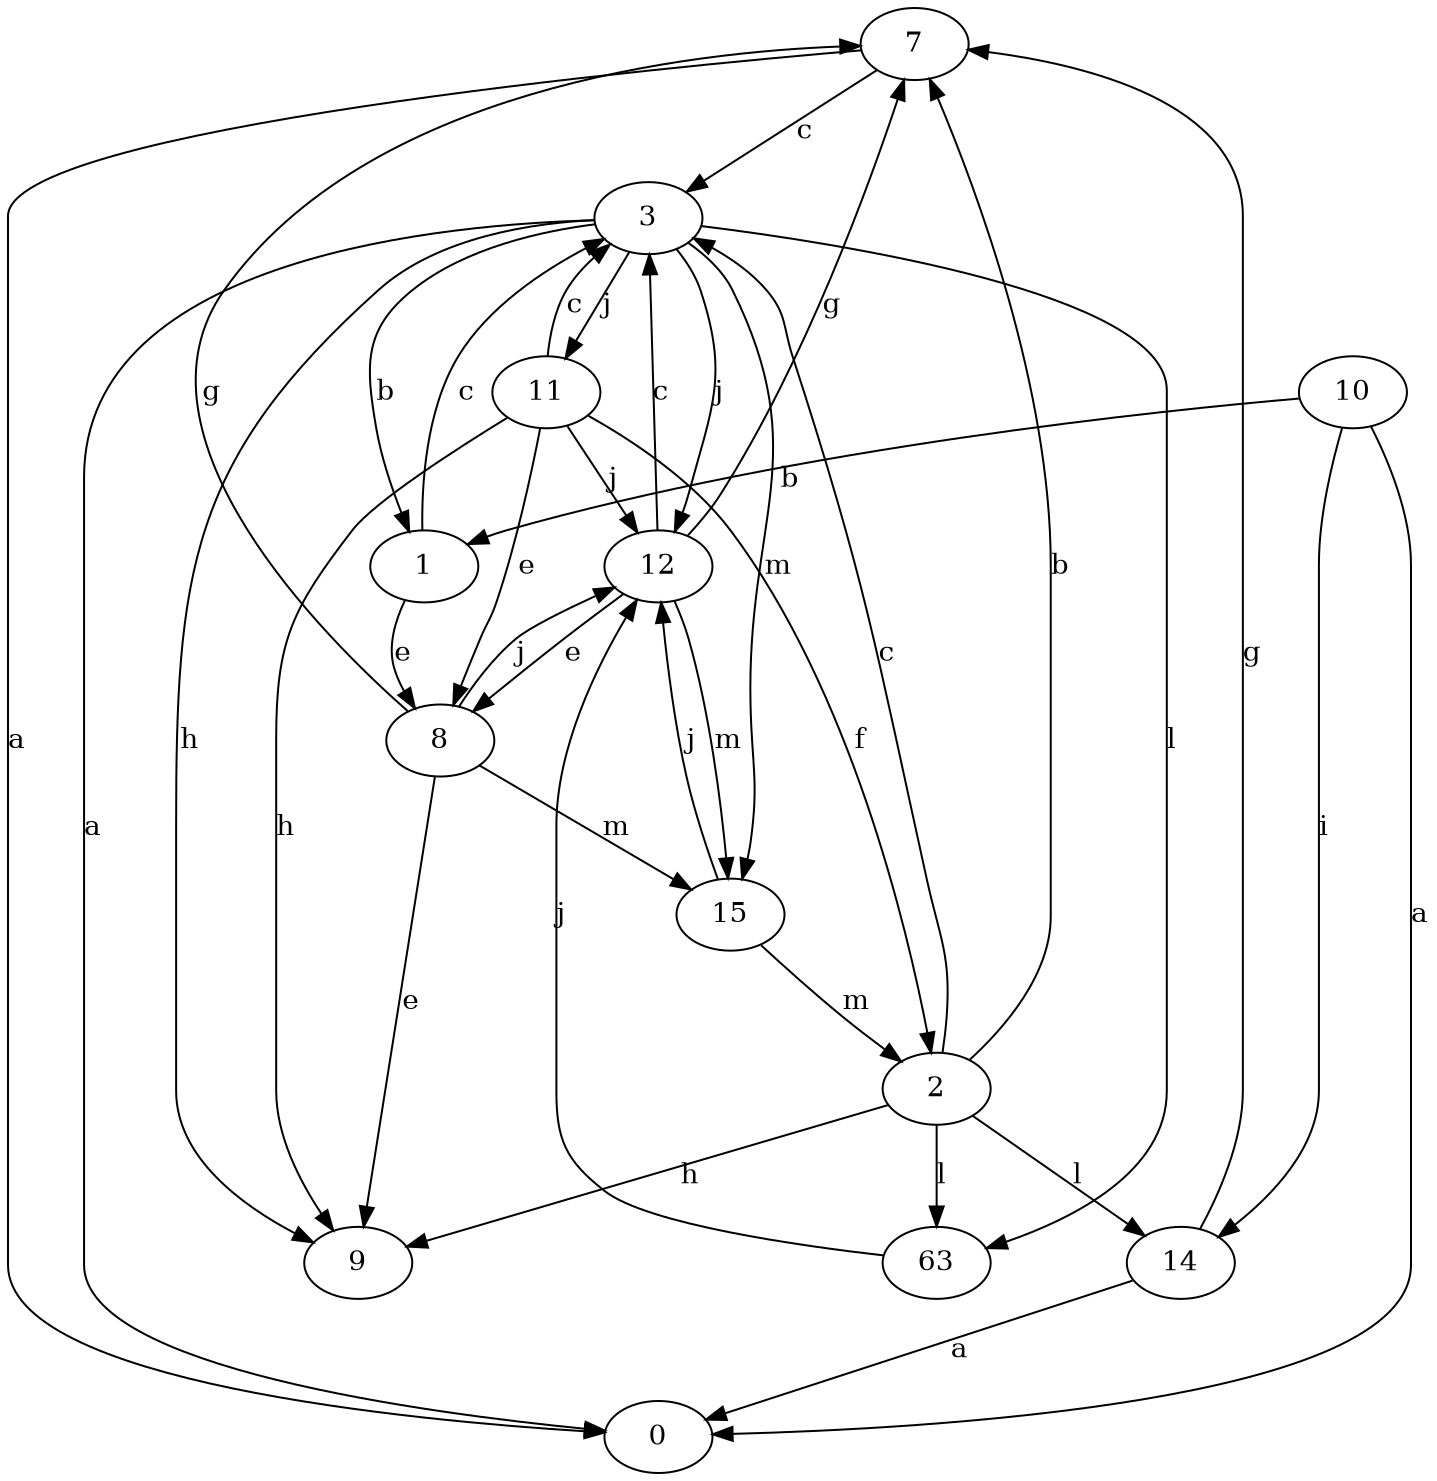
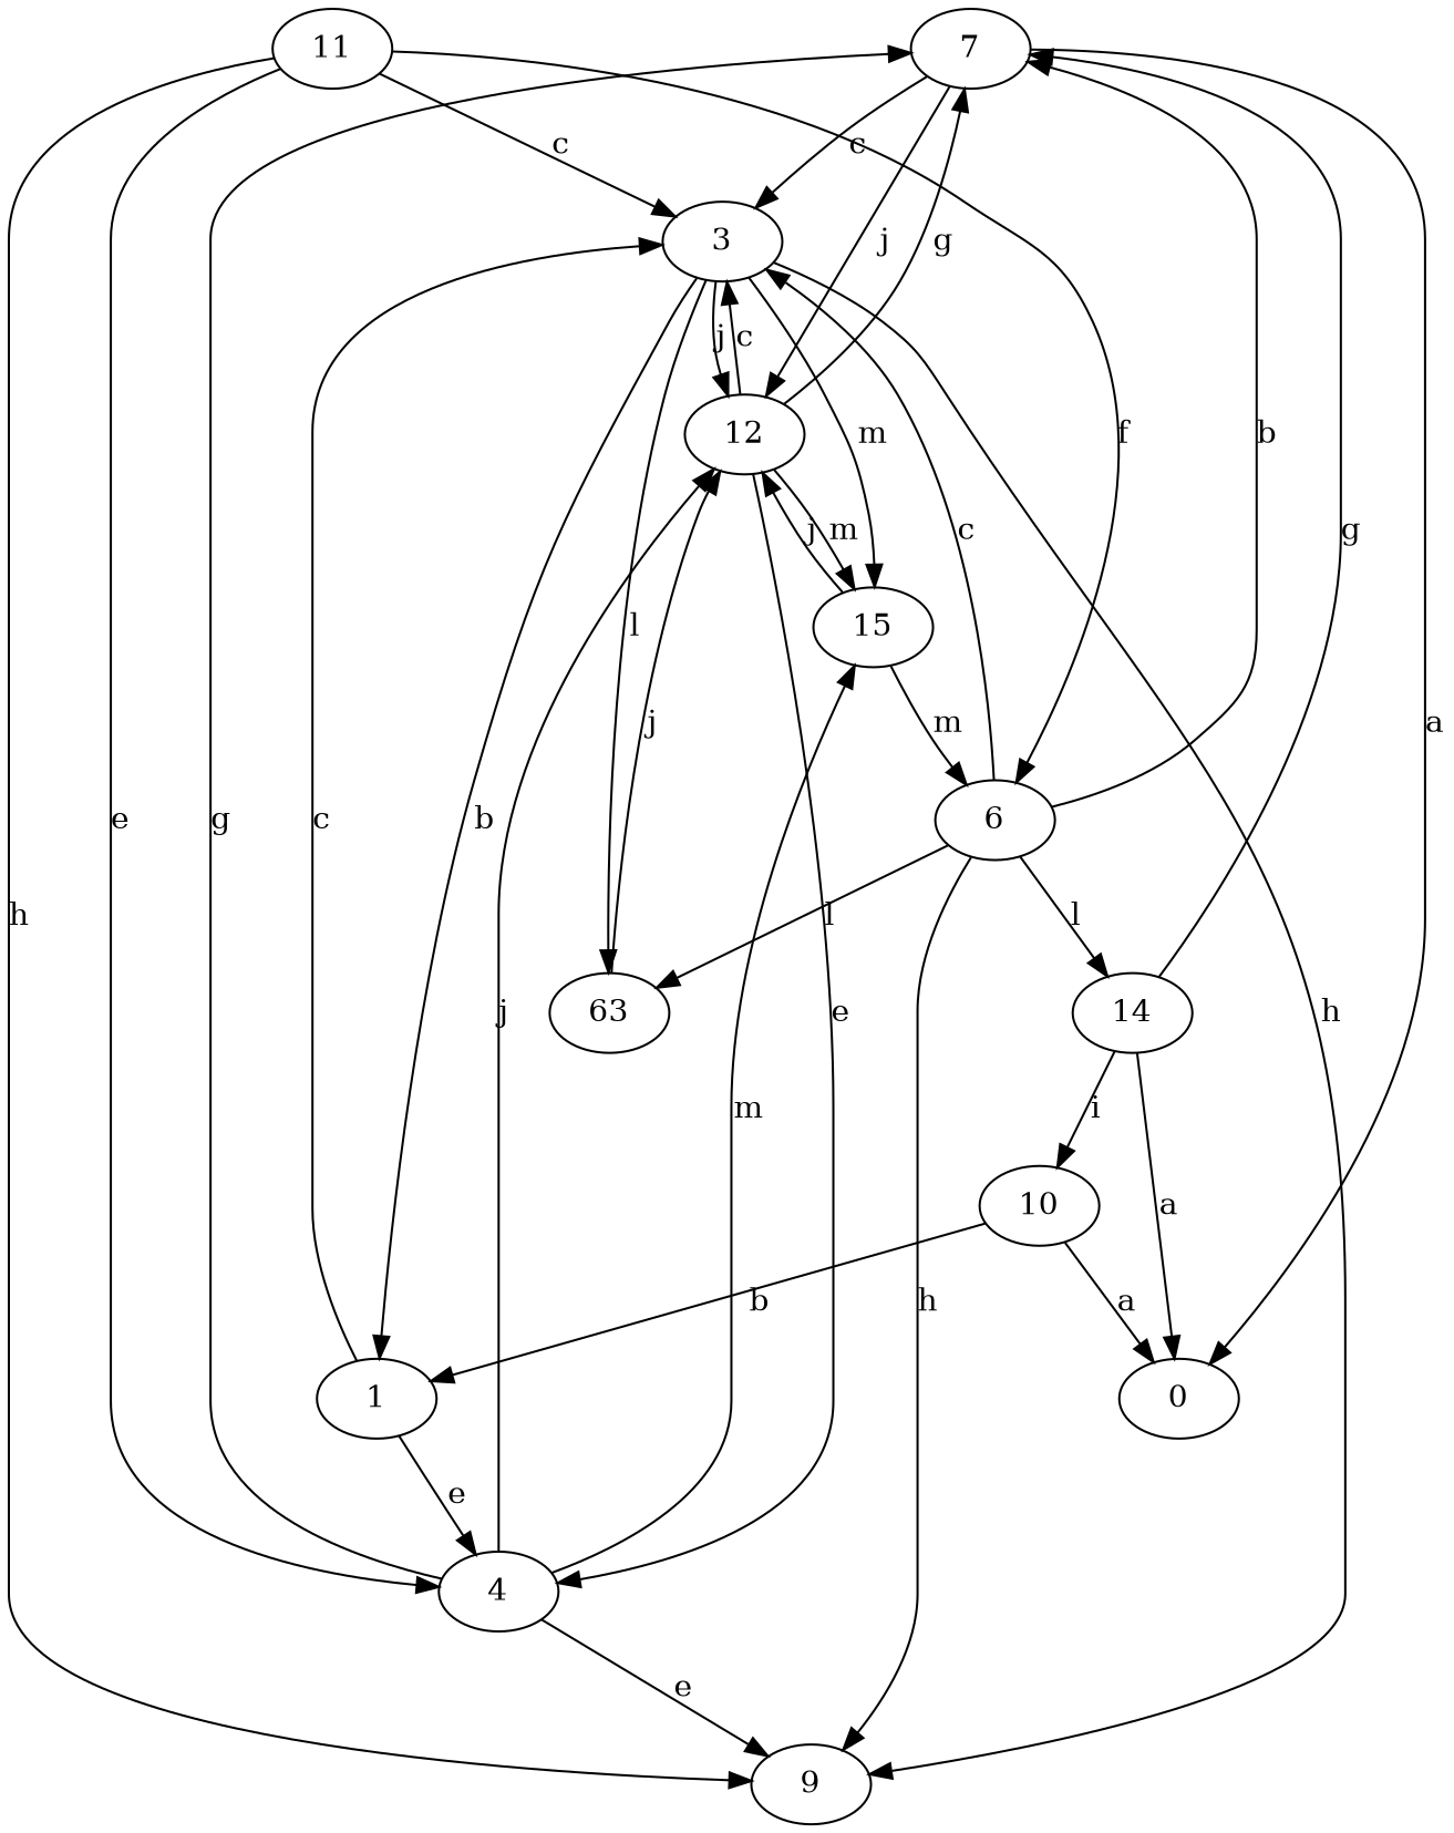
  strict digraph {
    7
    0
    3
    12
    1
-   4 [label=8]
+   4
    11
    9
    n9 [label=63]
    15
-   6 [label=2]
+   6
    14
    10
    7 -> 0 [label=a]
    7 -> 3 [label=c]
-   11 -> 12 [label=j]
-   3 -> 0 [label=a]
+   7 -> 12 [label=j]
    3 -> 12 [label=j]
    3 -> 1 [label=b]
-   3 -> 11 [label=j]
    3 -> 9 [label=h]
    3 -> n9 [label=l]
    3 -> 15 [label=m]
    12 -> 7 [label=g]
    12 -> 3 [label=c]
    12 -> 4 [label=e]
    12 -> 15 [label=m]
    1 -> 3 [label=c]
    1 -> 4 [label=e]
    4 -> 7 [label=g]
    4 -> 12 [label=j]
    4 -> 9 [label=e]
    4 -> 15 [label=m]
    11 -> 3 [label=c]
    11 -> 4 [label=e]
    11 -> 9 [label=h]
    11 -> 6 [label=f]
    n9 -> 12 [label=j]
    15 -> 12 [label=j]
    15 -> 6 [label=m]
    6 -> 7 [label=b]
    6 -> 3 [label=c]
    6 -> 9 [label=h]
    6 -> n9 [label=l]
    6 -> 14 [label=l]
    14 -> 7 [label=g]
    14 -> 0 [label=a]
-   10 -> 14 [label=i]
+   14 -> 10 [label=i]
    10 -> 0 [label=a]
    10 -> 1 [label=b]
  }
